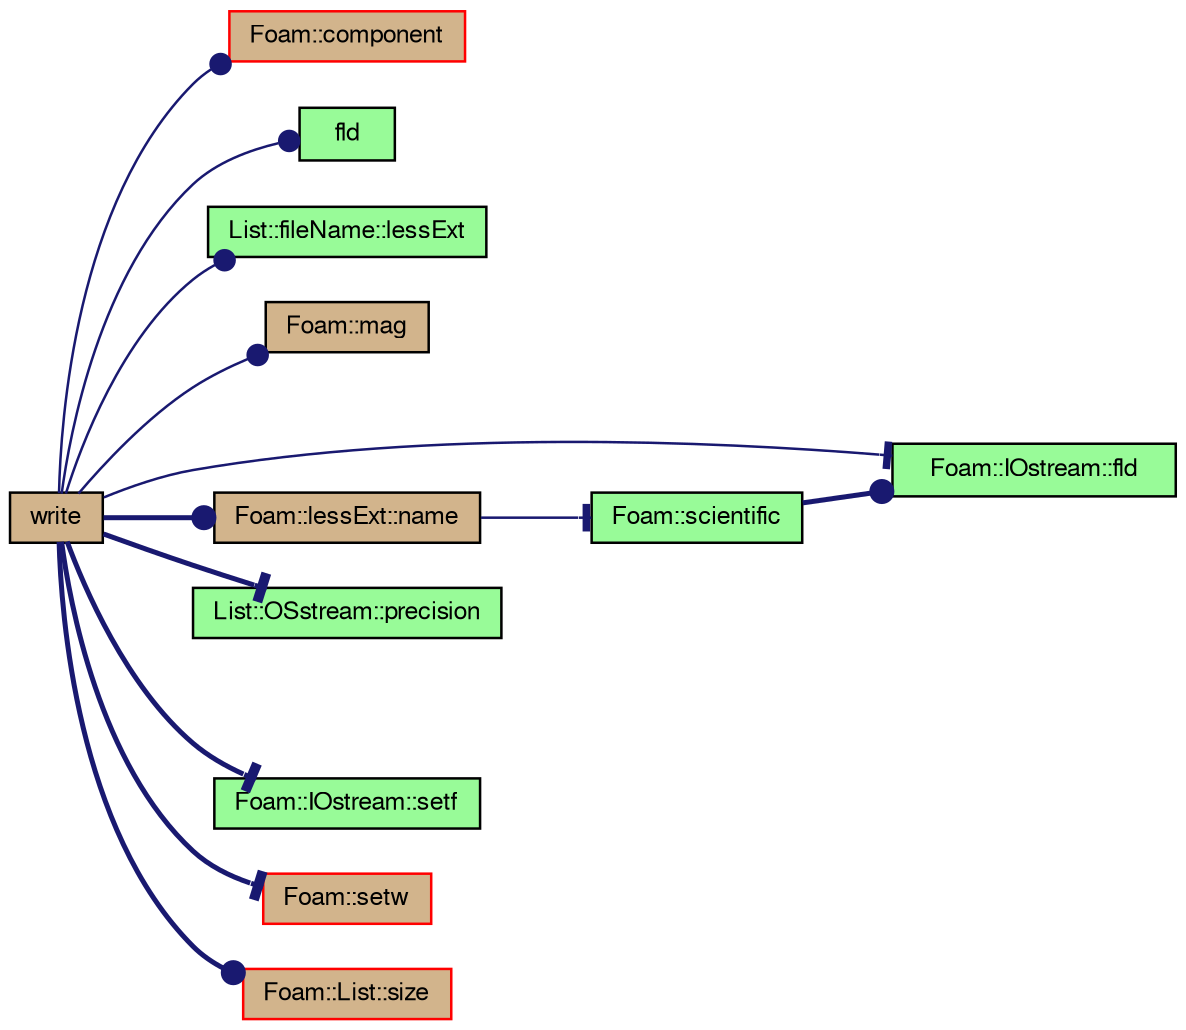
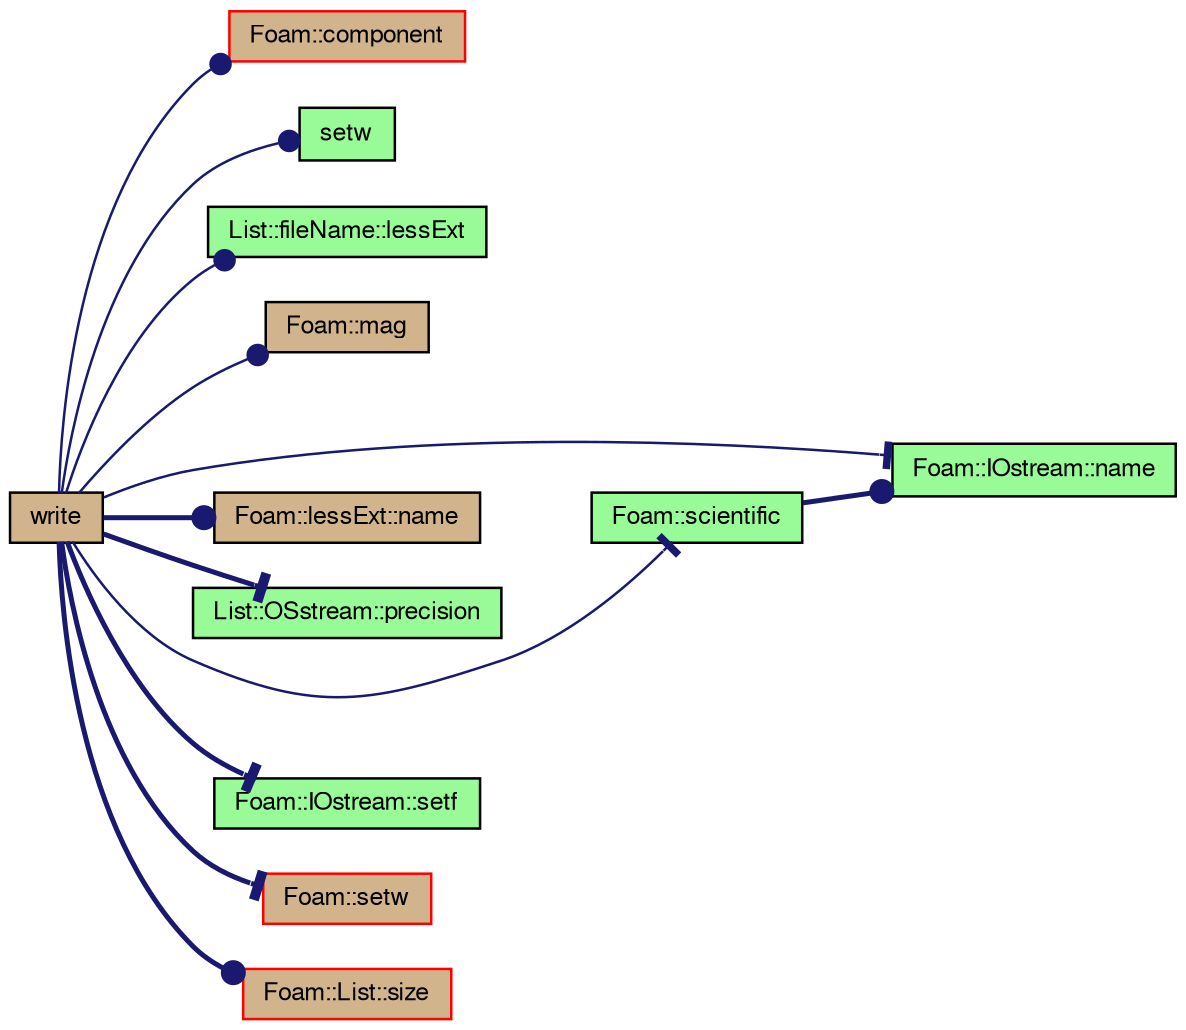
  digraph {
    rankdir=LR
    node [color=black fillcolor=tan fontname=FreeSans fontsize=10 shape=record style=filled]
    edge [arrowhead=dot color=midnightblue fontname=FreeSans fontsize=10 labelfontname=FreeSans labelfontsize=10 style=solid]
    n1 [fontcolor=black height=0.2 label=write width=0.4]
    n2 [color=red height=0.2 label="Foam::component" width=0.4]
-   n3 [fillcolor=palegreen height=0.2 label=fld width=0.4]
+   n3 [fillcolor=palegreen height=0.2 label=setw width=0.4]
    n4 [fillcolor=palegreen height=0.2 label="List::fileName::lessExt" width=0.4]
    n5 [height=0.2 label="Foam::mag" width=0.4]
    n6 [height=0.2 label="Foam::lessExt::name" width=0.4]
-   n7 [fillcolor=palegreen height=0.2 label="Foam::IOstream::fld" width=0.4]
+   n7 [fillcolor=palegreen height=0.2 label="Foam::IOstream::name" width=0.4]
    n8 [fillcolor=palegreen height=0.2 label="List::OSstream::precision" width=0.4]
    n9 [fillcolor=palegreen height=0.2 label="Foam::scientific" width=0.4]
    n10 [fillcolor=palegreen height=0.2 label="Foam::IOstream::setf" width=0.4]
    n11 [color=red height=0.2 label="Foam::setw" width=0.4]
    n12 [color=red height=0.2 label="Foam::List::size" width=0.4]
    n1 -> n2
    n1 -> n3
    n1 -> n4
    n1 -> n5
    n1 -> n6 [style=bold]
    n1 -> n7 [arrowhead=tee]
    n1 -> n8 [arrowhead=tee style=bold]
-   n6 -> n9 [arrowhead=tee]
+   n1 -> n9 [arrowhead=tee]
    n1 -> n10 [arrowhead=tee style=bold]
    n1 -> n11 [arrowhead=tee style=bold]
    n1 -> n12 [style=bold]
    n9 -> n7 [style=bold]
  }
